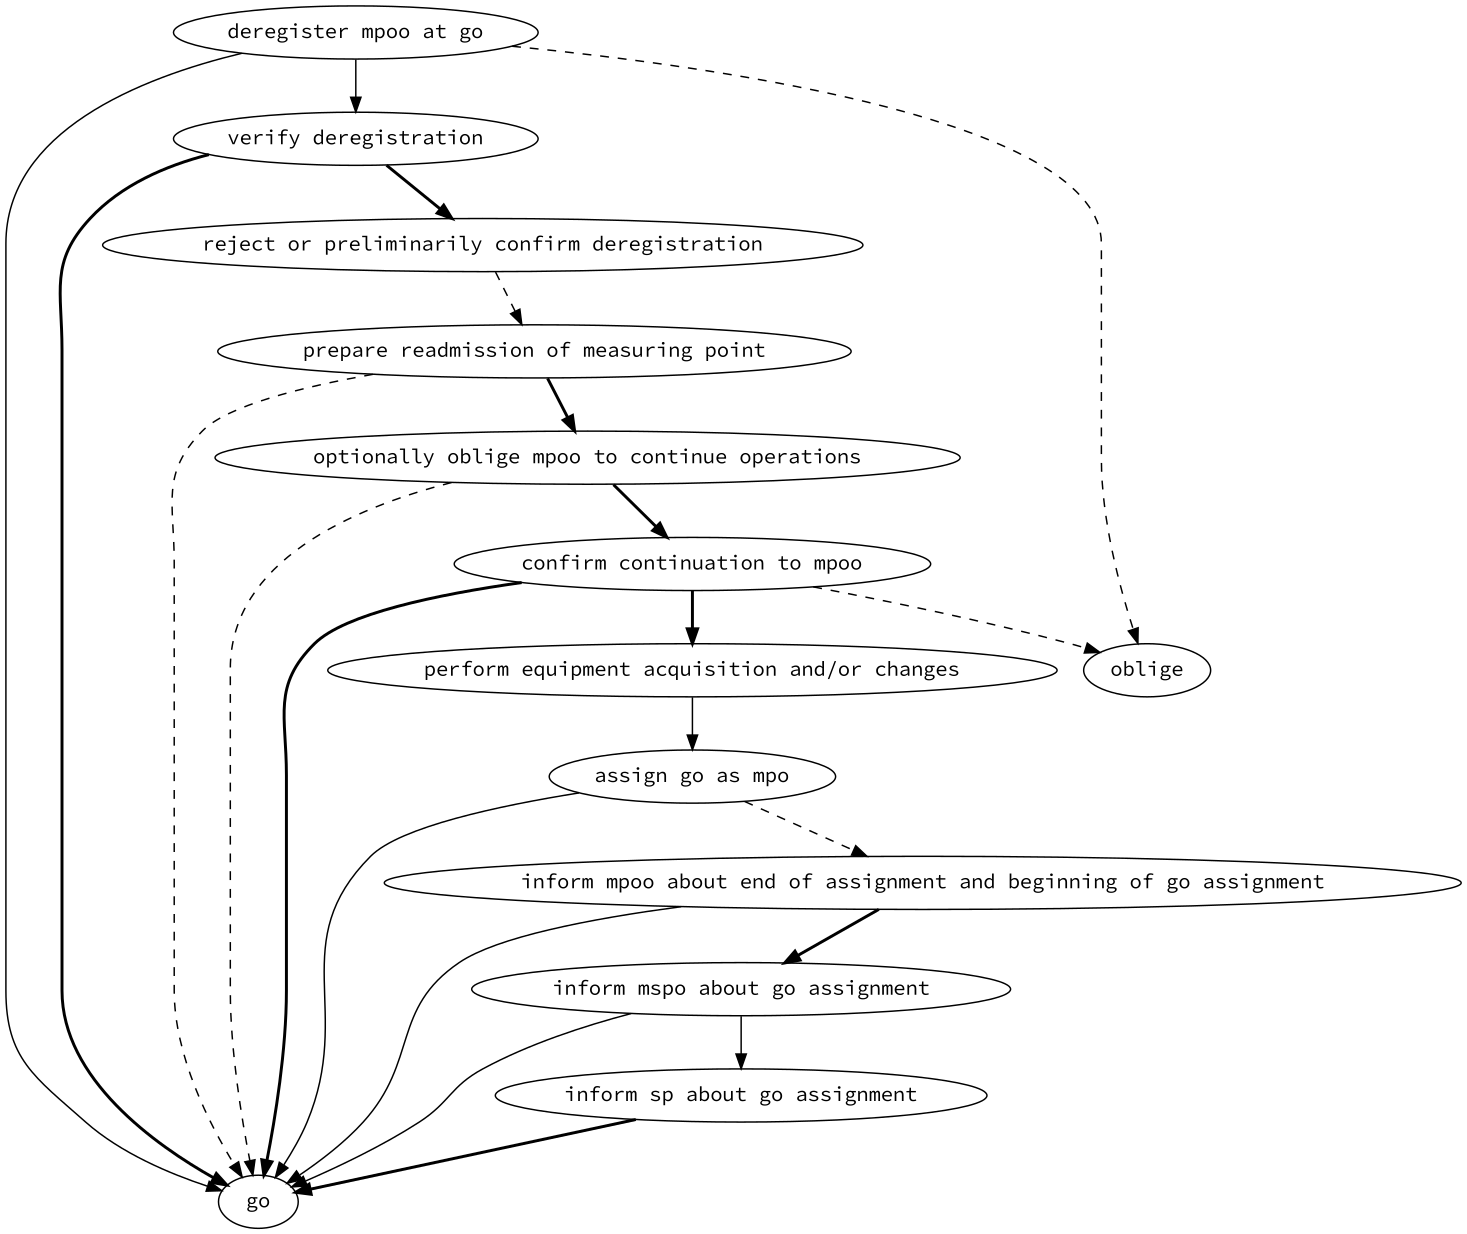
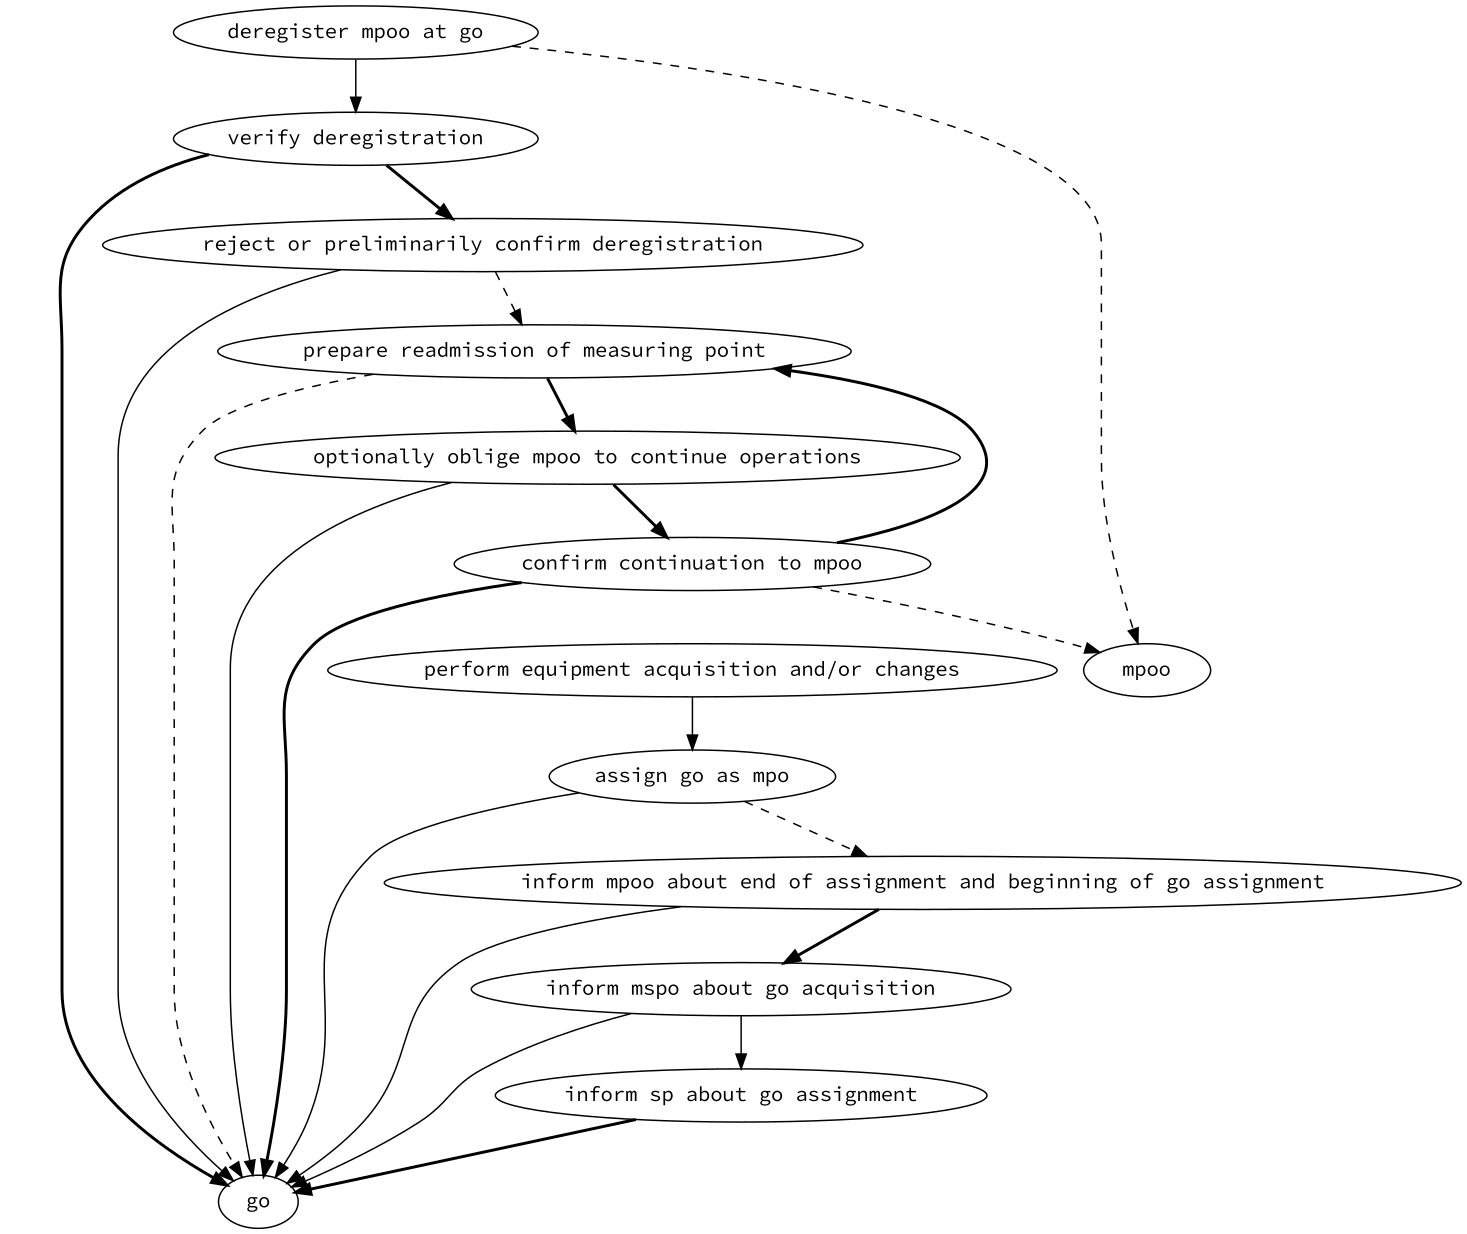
  strict digraph {
    fontname="Source Code Pro"
    node [fontname="Source Code Pro"]
    edge [attrs="{'type': 'actor performer', 'label': 'actor performer'}" fontname="Source Code Pro" style=solid]
    "deregister mpoo at go" [attrs="{'type': 'Activity', 'label': 'deregister mpoo at go'}"]
    "verify deregistration" [attrs="{'type': 'Activity', 'label': 'verify deregistration'}"]
-   mpoo [attrs="{'type': 'Actor', 'label': 'mpoo'}" label=oblige]
+   mpoo [attrs="{'type': 'Actor', 'label': 'mpoo'}"]
    "reject or preliminarily confirm deregistration" [attrs="{'type': 'Activity', 'label': 'reject or preliminarily confirm deregistration'}"]
    go [attrs="{'type': 'Actor', 'label': 'go'}"]
    "prepare readmission of measuring point" [attrs="{'type': 'Activity', 'label': 'prepare readmission of measuring point'}"]
    "optionally oblige mpoo to continue operations" [attrs="{'type': 'Activity', 'label': 'optionally oblige mpoo to continue operations'}"]
    "confirm continuation to mpoo" [attrs="{'type': 'Activity', 'label': 'confirm continuation to mpoo'}"]
    "perform equipment acquisition and/or changes" [attrs="{'type': 'Activity', 'label': 'perform equipment acquisition and/or changes'}"]
    "assign go as mpo" [attrs="{'type': 'Activity', 'label': 'assign go as mpo'}"]
    "inform mpoo about end of assignment and beginning of go assignment" [attrs="{'type': 'Activity', 'label': 'inform mpoo about end of assignment and beginning of go assignment'}"]
-   "inform mspo about go assignment" [attrs="{'type': 'Activity', 'label': 'inform mspo about go assignment'}"]
+   "inform mspo about go assignment" [attrs="{'type': 'Activity', 'label': 'inform mspo about go assignment'}" label="inform mspo about go acquisition"]
    "inform sp about go assignment" [attrs="{'type': 'Activity', 'label': 'inform sp about go assignment'}"]
    "deregister mpoo at go" -> "verify deregistration" [attrs="{'type': 'flow', 'label': 'flow'}"]
    "deregister mpoo at go" -> mpoo [style=dashed]
    "verify deregistration" -> "reject or preliminarily confirm deregistration" [attrs="{'type': 'flow', 'label': 'flow'}" style=bold]
    "verify deregistration" -> go [style=bold]
-   "deregister mpoo at go" -> go
+   "reject or preliminarily confirm deregistration" -> go
    "reject or preliminarily confirm deregistration" -> "prepare readmission of measuring point" [attrs="{'type': 'flow', 'label': 'flow'}" style=dashed]
    "prepare readmission of measuring point" -> go [style=dashed]
    "prepare readmission of measuring point" -> "optionally oblige mpoo to continue operations" [attrs="{'type': 'flow', 'label': 'flow'}" style=bold]
-   "optionally oblige mpoo to continue operations" -> go [style=dashed]
+   "optionally oblige mpoo to continue operations" -> go
    "optionally oblige mpoo to continue operations" -> "confirm continuation to mpoo" [attrs="{'type': 'flow', 'label': 'flow'}" style=bold]
    "confirm continuation to mpoo" -> mpoo [style=dashed]
    "confirm continuation to mpoo" -> go [style=bold]
-   "confirm continuation to mpoo" -> "perform equipment acquisition and/or changes" [attrs="{'type': 'flow', 'label': 'flow'}" style=bold]
+   "confirm continuation to mpoo" -> "prepare readmission of measuring point" [attrs="{'type': 'flow', 'label': 'flow'}" style=bold]
    "perform equipment acquisition and/or changes" -> "assign go as mpo" [attrs="{'type': 'flow', 'label': 'flow'}"]
    "assign go as mpo" -> go
    "assign go as mpo" -> "inform mpoo about end of assignment and beginning of go assignment" [attrs="{'type': 'flow', 'label': 'flow'}" style=dashed]
    "inform mpoo about end of assignment and beginning of go assignment" -> go
    "inform mpoo about end of assignment and beginning of go assignment" -> "inform mspo about go assignment" [attrs="{'type': 'flow', 'label': 'flow'}" style=bold]
    "inform mspo about go assignment" -> go
    "inform mspo about go assignment" -> "inform sp about go assignment" [attrs="{'type': 'flow', 'label': 'flow'}"]
    "inform sp about go assignment" -> go [style=bold]
  }
